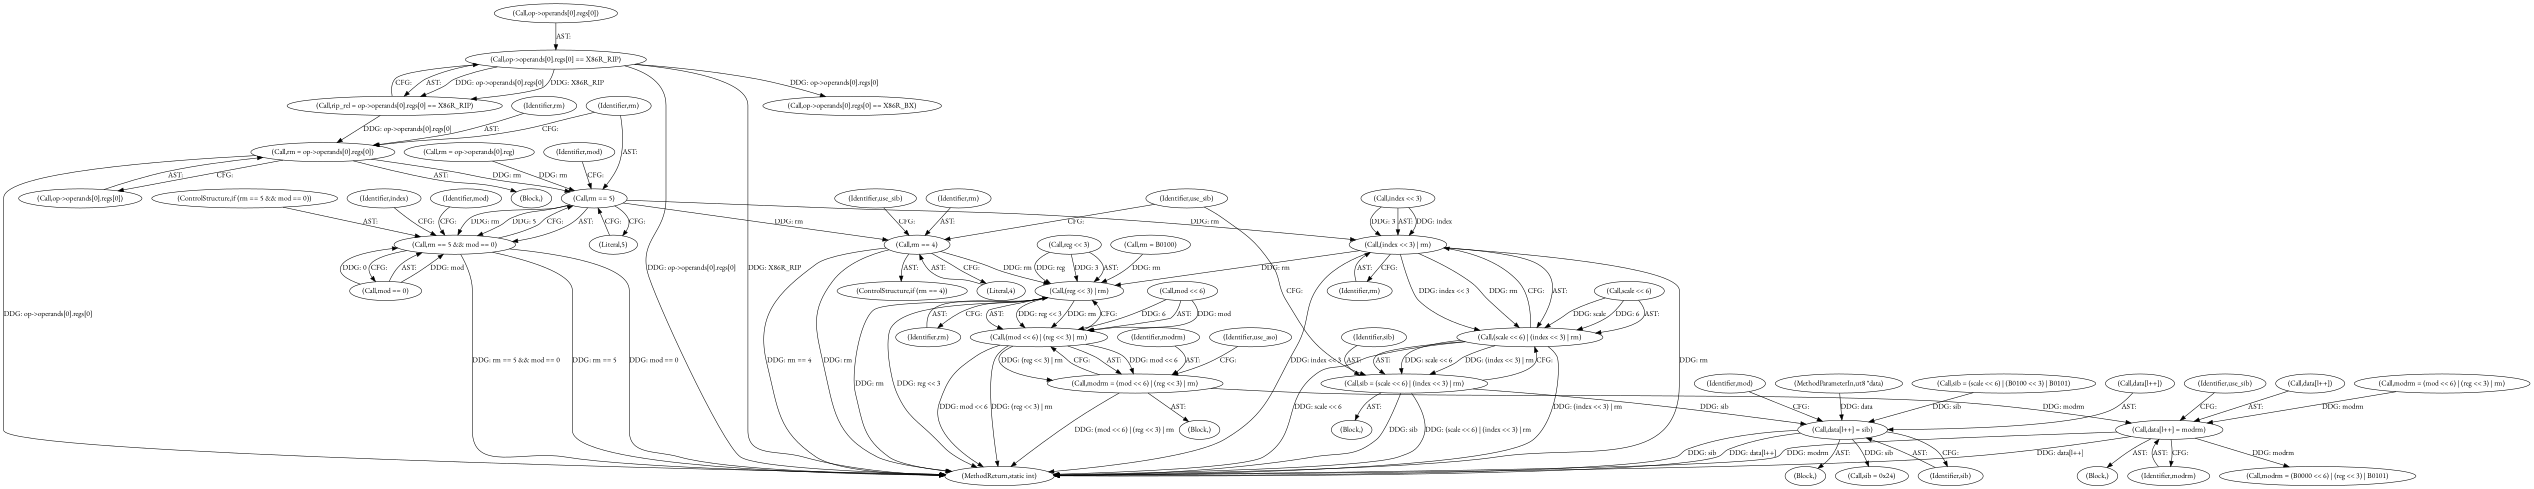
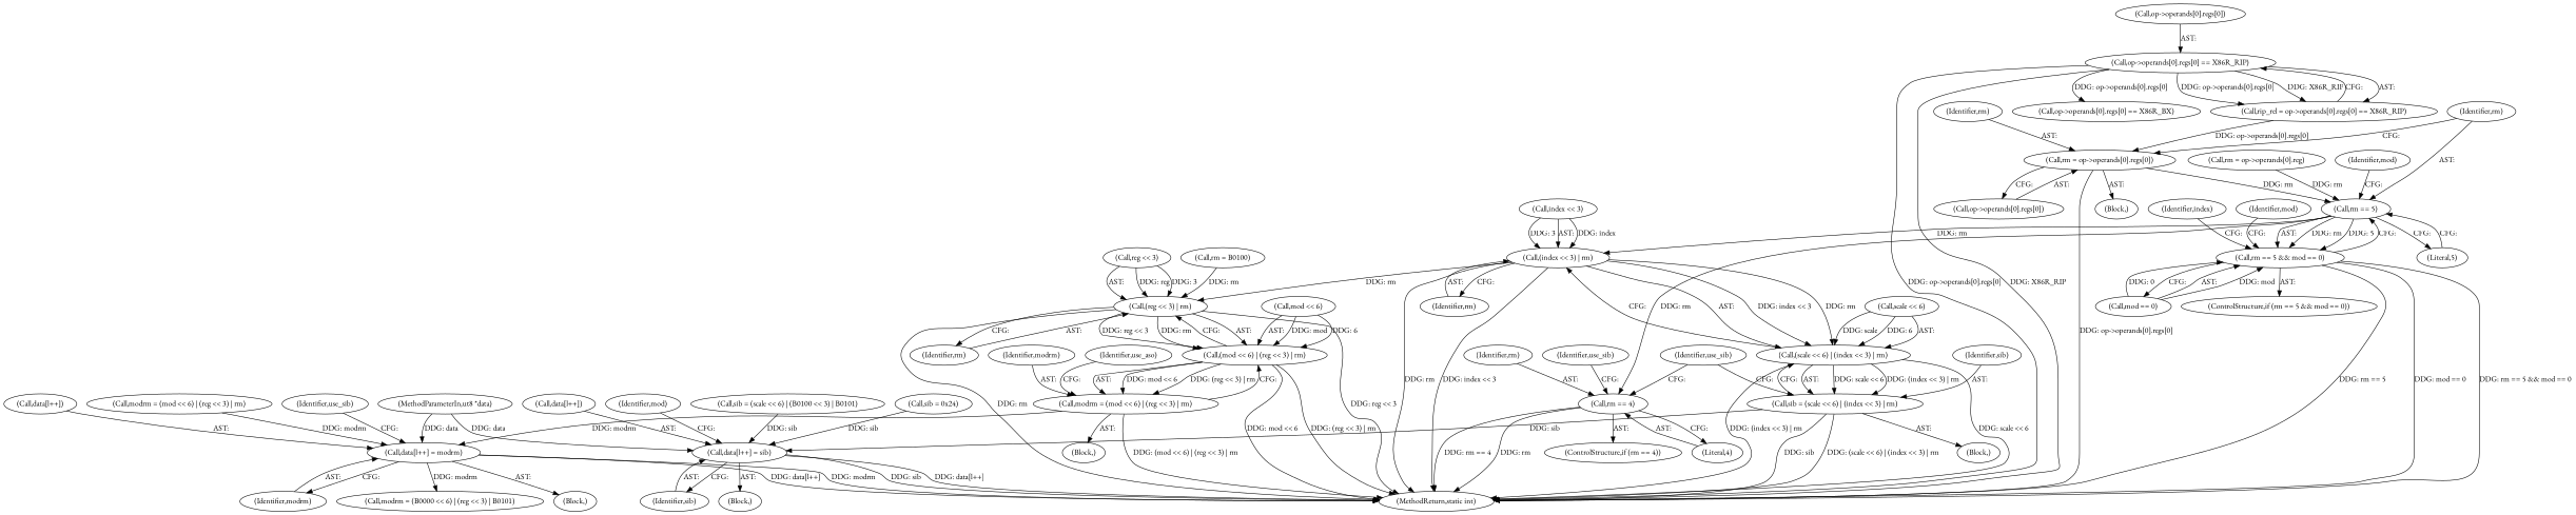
  digraph {
    fontname="EB Garamond"
    node [fontname="EB Garamond"]
    edge [fontname="EB Garamond"]
    n1 [label="(Call,rm = op->operands[0].regs[0])"]
    n2 [label="(Call,rm == 5)"]
    n3 [label="(Call,op->operands[0].regs[0])"]
    n4 [label="(MethodReturn,static int)"]
    n5 [label="(Block,)"]
    n6 [label="(Call,rm == 5 && mod == 0)"]
    n7 [label="(Call,(index << 3) | rm)"]
    n8 [label="(Call,rm == 4)"]
    n9 [label="(Literal,5)"]
    n10 [label="(Call,op->operands[0].regs[0] == X86R_RIP)"]
    n11 [label="(Call,rip_rel = op->operands[0].regs[0] == X86R_RIP)"]
    n12 [label="(Call,op->operands[0].regs[0] == X86R_BX)"]
    n13 [label="(Call,mod == 0)"]
    n14 [label="(ControlStructure,if (rm == 5 && mod == 0))"]
    n15 [label="(Call,(scale << 6) | (index << 3) | rm)"]
    n16 [label="(Call,(reg << 3) | rm)"]
    n17 [label="(Identifier,rm)"]
    n18 [label="(Literal,4)"]
    n19 [label="(ControlStructure,if (rm == 4))"]
    n20 [label="(Call,sib = (scale << 6) | (index << 3) | rm)"]
    n21 [label="(Call,(mod << 6) | (reg << 3) | rm)"]
    n22 [label="(Identifier,rm)"]
    n23 [label="(Call,data[l++] = sib)"]
    n24 [label="(Block,)"]
    n25 [label="(Identifier,sib)"]
    n26 [label="(Block,)"]
    n27 [label="(Call,modrm = (mod << 6) | (reg << 3) | rm)"]
    n28 [label="(Call,data[l++] = modrm)"]
    n29 [label="(Block,)"]
    n30 [label="(Block,)"]
    n31 [label="(Identifier,modrm)"]
    n32 [label="(Call,modrm = (B0000 << 6) | (reg << 3) | B0101)"]
    n33 [label="(Call,modrm = (mod << 6) | (reg << 3) | rm)"]
    n34 [label="(Call,mod << 6)"]
    n35 [label="(Identifier,sib)"]
    n36 [label="(Identifier,use_sib)"]
    n37 [label="(Identifier,use_sib)"]
    n38 [label="(MethodParameterIn,ut8 *data)"]
    n39 [label="(Call,data[l++])"]
    n40 [label="(Identifier,rm)"]
    n41 [label="(Call,reg << 3)"]
    n42 [label="(Call,rm = B0100)"]
    n43 [label="(Identifier,modrm)"]
    n44 [label="(Call,sib = (scale << 6) | (B0100 << 3) | B0101)"]
    n45 [label="(Call,index << 3)"]
    n46 [label="(Call,sib = 0x24)"]
    n47 [label="(Call,data[l++])"]
    n48 [label="(Call,rm = op->operands[0].reg)"]
    n49 [label="(Identifier,index)"]
    n50 [label="(Identifier,use_sib)"]
    n51 [label="(Identifier,rm)"]
    n52 [label="(Identifier,mod)"]
    n53 [label="(Call,op->operands[0].regs[0])"]
    n54 [label="(Identifier,use_aso)"]
    n55 [label="(Call,scale << 6)"]
    n56 [label="(Identifier,mod)"]
    n57 [label="(Identifier,rm)"]
    n58 [label="(Identifier,mod)"]
    n1 -> n2 [label="DDG: rm"]
    n1 -> n3 [label="CFG: "]
    n1 -> n4 [label="DDG: op->operands[0].regs[0]"]
    n1 -> n5 [label="AST: "]
    n2 -> n6 [label="AST: "]
    n2 -> n6 [label="DDG: rm"]
    n2 -> n6 [label="DDG: 5"]
    n2 -> n7 [label="DDG: rm"]
    n2 -> n8 [label="DDG: rm"]
    n2 -> n9 [label="CFG: "]
    n3 -> n1 [label="AST: "]
    n6 -> n2 [label="CFG: "]
    n6 -> n4 [label="DDG: mod == 0"]
    n6 -> n4 [label="DDG: rm == 5 && mod == 0"]
    n6 -> n4 [label="DDG: rm == 5"]
    n6 -> n13 [label="CFG: "]
-   n14 -> n6 [label="AST: "]
+   n6 -> n14 [label="AST: "]
    n7 -> n4 [label="DDG: rm"]
    n7 -> n4 [label="DDG: index << 3"]
    n7 -> n15 [label="AST: "]
    n7 -> n15 [label="DDG: index << 3"]
    n7 -> n15 [label="DDG: rm"]
    n7 -> n16 [label="DDG: rm"]
    n7 -> n17 [label="CFG: "]
    n8 -> n4 [label="DDG: rm == 4"]
    n8 -> n4 [label="DDG: rm"]
-   n8 -> n16 [label="DDG: rm"]
    n8 -> n18 [label="CFG: "]
    n8 -> n19 [label="AST: "]
    n9 -> n2 [label="CFG: "]
    n10 -> n4 [label="DDG: op->operands[0].regs[0]"]
    n10 -> n4 [label="DDG: X86R_RIP"]
    n10 -> n11 [label="AST: "]
    n10 -> n11 [label="DDG: op->operands[0].regs[0]"]
    n10 -> n11 [label="DDG: X86R_RIP"]
    n10 -> n12 [label="DDG: op->operands[0].regs[0]"]
    n11 -> n1 [label="DDG: op->operands[0].regs[0]"]
    n11 -> n10 [label="CFG: "]
    n13 -> n6 [label="AST: "]
    n13 -> n6 [label="DDG: mod"]
    n13 -> n6 [label="DDG: 0"]
    n15 -> n4 [label="DDG: (index << 3) | rm"]
    n15 -> n4 [label="DDG: scale << 6"]
    n15 -> n7 [label="CFG: "]
    n15 -> n20 [label="AST: "]
    n15 -> n20 [label="DDG: scale << 6"]
    n15 -> n20 [label="DDG: (index << 3) | rm"]
    n16 -> n4 [label="DDG: rm"]
    n16 -> n4 [label="DDG: reg << 3"]
    n16 -> n21 [label="AST: "]
    n16 -> n21 [label="DDG: reg << 3"]
    n16 -> n21 [label="DDG: rm"]
    n16 -> n22 [label="CFG: "]
    n17 -> n7 [label="AST: "]
    n18 -> n8 [label="AST: "]
    n20 -> n4 [label="DDG: (scale << 6) | (index << 3) | rm"]
    n20 -> n4 [label="DDG: sib"]
    n20 -> n15 [label="CFG: "]
    n20 -> n23 [label="DDG: sib"]
    n20 -> n24 [label="AST: "]
    n21 -> n4 [label="DDG: mod << 6"]
    n21 -> n4 [label="DDG: (reg << 3) | rm"]
    n21 -> n16 [label="CFG: "]
    n21 -> n27 [label="AST: "]
    n21 -> n27 [label="DDG: mod << 6"]
    n21 -> n27 [label="DDG: (reg << 3) | rm"]
    n22 -> n16 [label="AST: "]
    n23 -> n4 [label="DDG: sib"]
    n23 -> n4 [label="DDG: data[l++]"]
    n23 -> n25 [label="CFG: "]
    n23 -> n26 [label="AST: "]
    n25 -> n23 [label="AST: "]
    n27 -> n4 [label="DDG: (mod << 6) | (reg << 3) | rm"]
    n27 -> n21 [label="CFG: "]
    n27 -> n28 [label="DDG: modrm"]
    n27 -> n29 [label="AST: "]
    n28 -> n4 [label="DDG: data[l++]"]
    n28 -> n4 [label="DDG: modrm"]
    n28 -> n30 [label="AST: "]
    n28 -> n31 [label="CFG: "]
    n28 -> n32 [label="DDG: modrm"]
    n31 -> n28 [label="AST: "]
    n33 -> n28 [label="DDG: modrm"]
    n34 -> n21 [label="AST: "]
    n34 -> n21 [label="DDG: mod"]
    n34 -> n21 [label="DDG: 6"]
    n35 -> n20 [label="AST: "]
    n36 -> n8 [label="CFG: "]
    n37 -> n28 [label="CFG: "]
    n38 -> n23 [label="DDG: data"]
+   n38 -> n28 [label="DDG: data"]
    n39 -> n28 [label="AST: "]
    n40 -> n8 [label="AST: "]
    n41 -> n16 [label="AST: "]
    n41 -> n16 [label="DDG: reg"]
    n41 -> n16 [label="DDG: 3"]
    n42 -> n16 [label="DDG: rm"]
    n43 -> n27 [label="AST: "]
    n44 -> n23 [label="DDG: sib"]
    n45 -> n7 [label="AST: "]
    n45 -> n7 [label="DDG: index"]
    n45 -> n7 [label="DDG: 3"]
-   n23 -> n46 [label="DDG: sib"]
+   n46 -> n23 [label="DDG: sib"]
    n47 -> n23 [label="AST: "]
    n48 -> n2 [label="DDG: rm"]
    n49 -> n6 [label="CFG: "]
    n50 -> n8 [label="CFG: "]
    n50 -> n20 [label="CFG: "]
    n51 -> n1 [label="AST: "]
    n52 -> n2 [label="CFG: "]
    n53 -> n10 [label="AST: "]
    n54 -> n27 [label="CFG: "]
    n55 -> n15 [label="AST: "]
    n55 -> n15 [label="DDG: scale"]
    n55 -> n15 [label="DDG: 6"]
    n56 -> n23 [label="CFG: "]
    n57 -> n1 [label="CFG: "]
    n57 -> n2 [label="AST: "]
    n58 -> n6 [label="CFG: "]
  }
